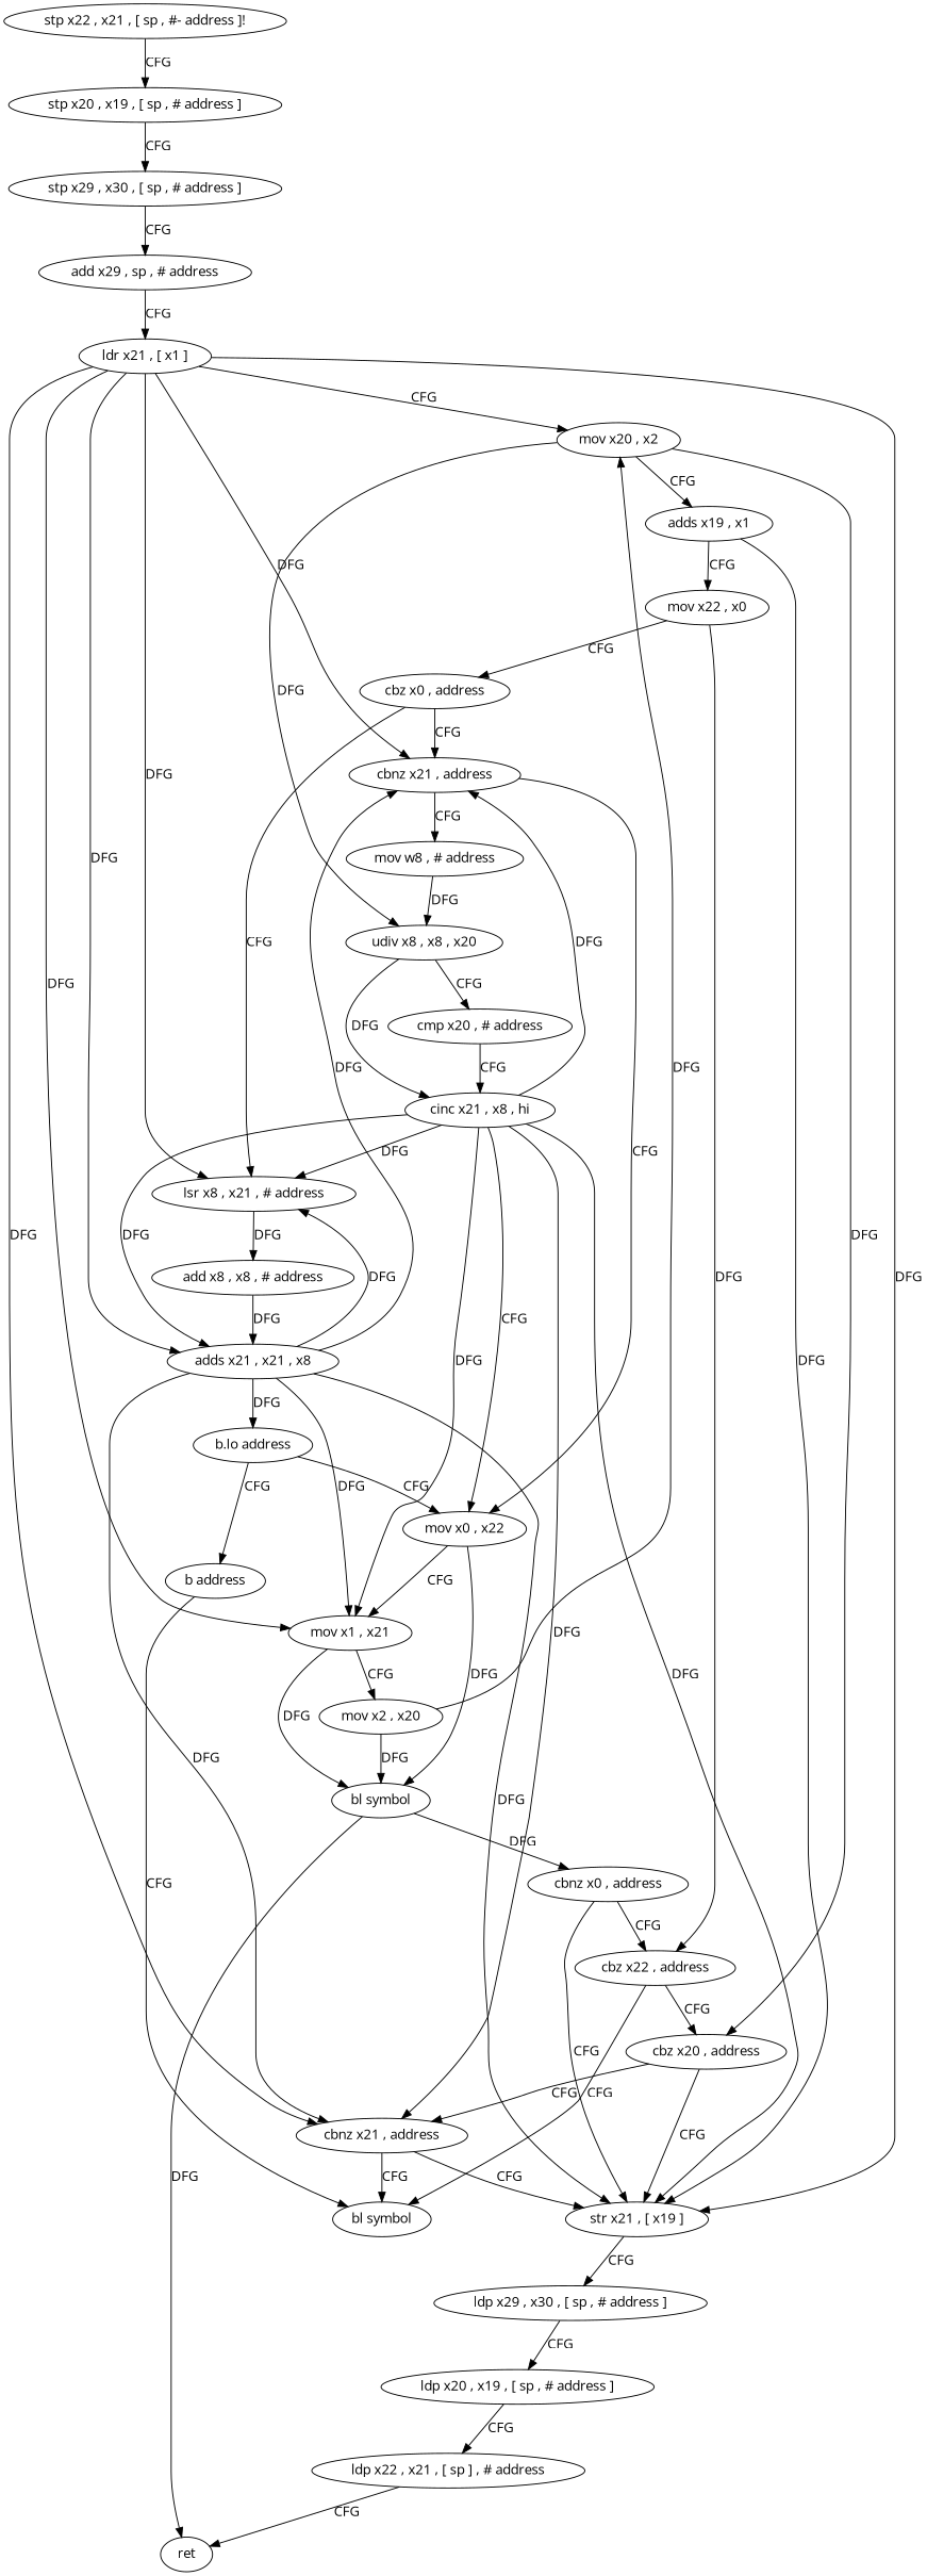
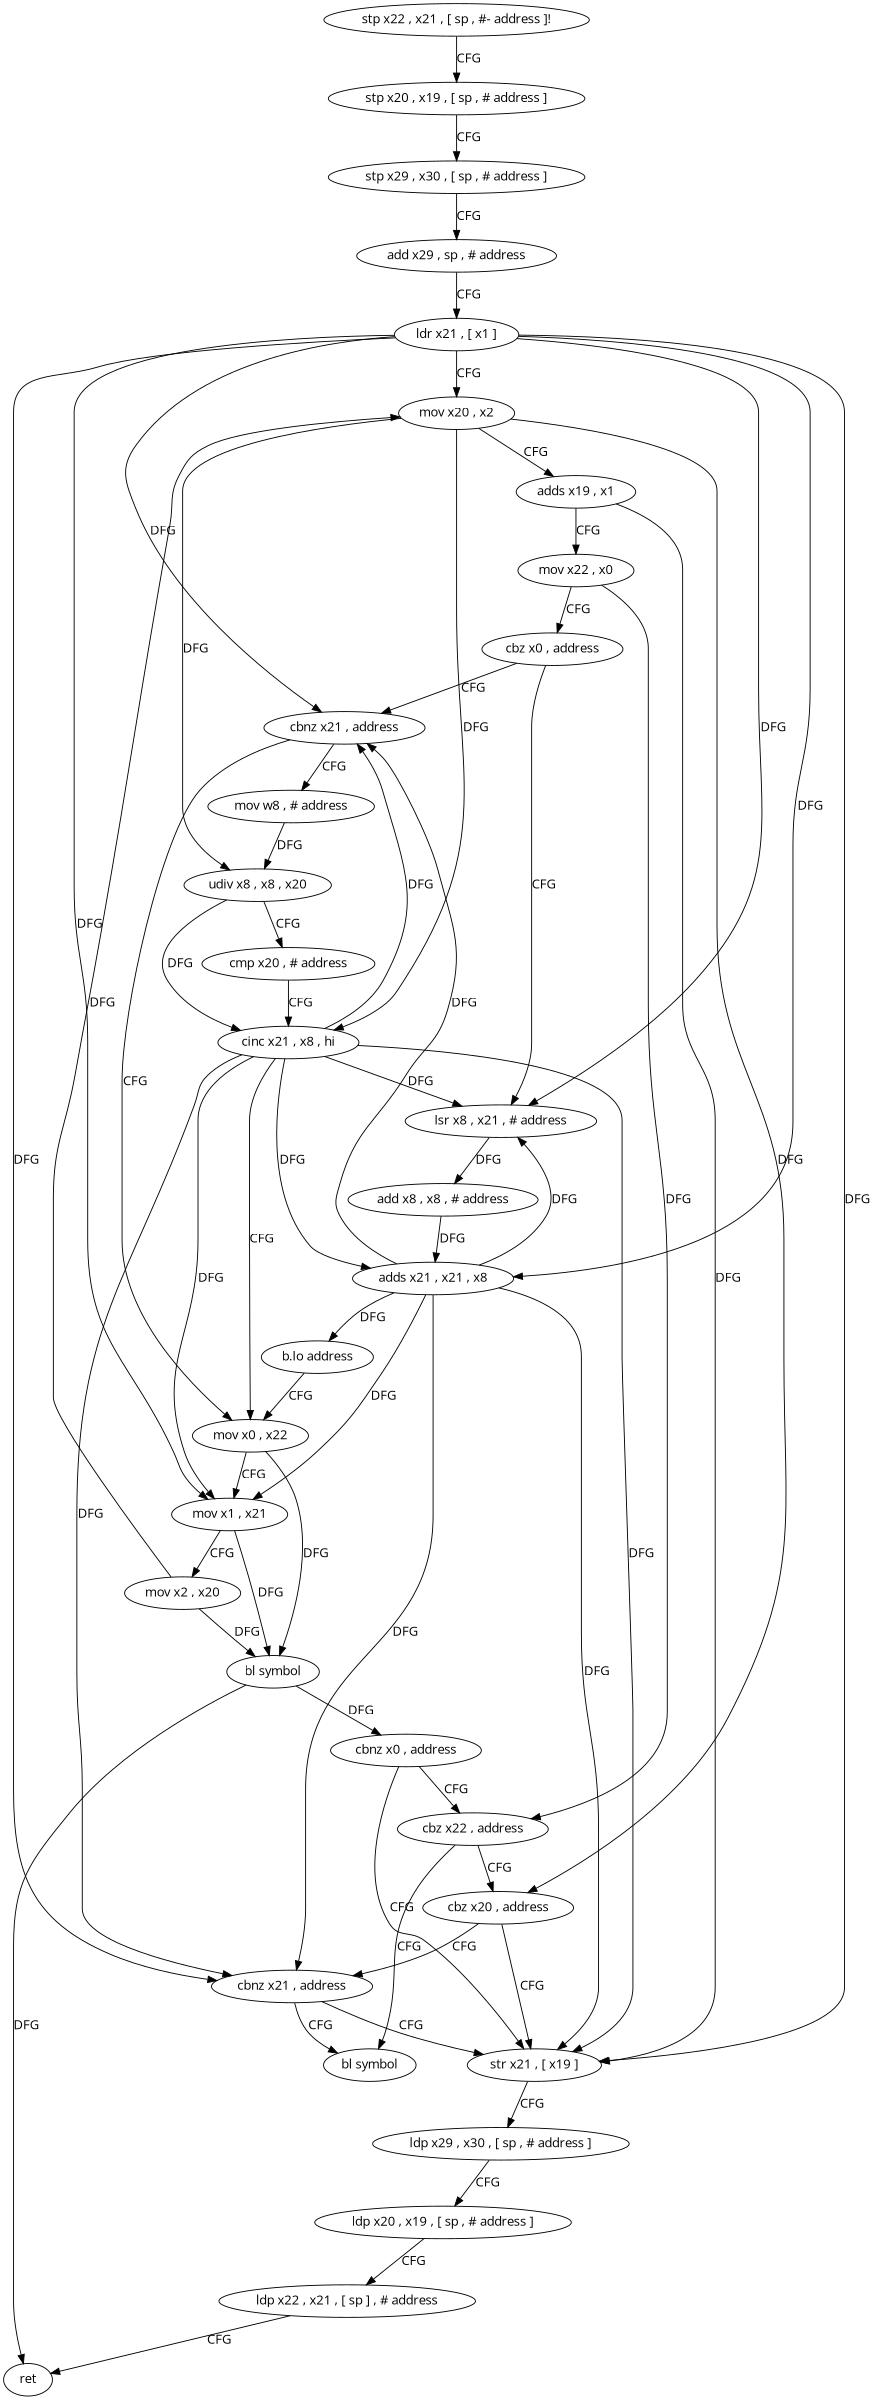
  digraph {
    fontname="Open Sans"
    node [fontname="Open Sans"]
    edge [fontname="Open Sans"]
    n1 [label="stp x22 , x21 , [ sp , #- address ]!"]
    n2 [label="stp x20 , x19 , [ sp , # address ]"]
    n3 [label="stp x29 , x30 , [ sp , # address ]"]
    n4 [label="add x29 , sp , # address"]
    n5 [label="ldr x21 , [ x1 ]"]
    n6 [label="mov x20 , x2"]
    n7 [label="cbnz x21 , address"]
    n8 [label="lsr x8 , x21 , # address"]
    n9 [label="adds x21 , x21 , x8"]
    n10 [label="mov x1 , x21"]
    n11 [label="str x21 , [ x19 ]"]
    n12 [label="cbnz x21 , address"]
    n13 [label="adds x19 , x1"]
    n14 [label="udiv x8 , x8 , x20"]
    n15 [label="cinc x21 , x8 , hi"]
    n16 [label="cbz x20 , address"]
    n17 [label="mov x0 , x22"]
    n18 [label="mov w8 , # address"]
    n19 [label="add x8 , x8 , # address"]
    n20 [label="b.lo address"]
    n21 [label="mov x2 , x20"]
    n22 [label="bl symbol"]
    n23 [label="ldp x29 , x30 , [ sp , # address ]"]
    n24 [label="bl symbol"]
    n25 [label="mov x22 , x0"]
    n26 [label="cmp x20 , # address"]
    n27 [label="cbz x0 , address"]
    n28 [label="cbz x22 , address"]
    n29 [label="cbnz x0 , address"]
    n30 [label=ret]
-   n31 [label="b address"]
    n32 [label="ldp x20 , x19 , [ sp , # address ]"]
    n33 [label="ldp x22 , x21 , [ sp ] , # address"]
    n1 -> n2 [label=CFG]
    n2 -> n3 [label=CFG]
    n3 -> n4 [label=CFG]
    n4 -> n5 [label=CFG]
    n5 -> n6 [label=CFG]
    n5 -> n7 [label=DFG]
    n5 -> n8 [label=DFG]
    n5 -> n9 [label=DFG]
    n5 -> n10 [label=DFG]
    n5 -> n11 [label=DFG]
    n5 -> n12 [label=DFG]
    n6 -> n13 [label=CFG]
    n6 -> n14 [label=DFG]
+   n6 -> n15 [label=DFG]
    n6 -> n16 [label=DFG]
    n7 -> n17 [label=CFG]
    n7 -> n18 [label=CFG]
    n8 -> n19 [label=DFG]
    n9 -> n7 [label=DFG]
    n9 -> n8 [label=DFG]
    n9 -> n10 [label=DFG]
    n9 -> n11 [label=DFG]
    n9 -> n12 [label=DFG]
    n9 -> n20 [label=DFG]
    n10 -> n21 [label=CFG]
    n10 -> n22 [label=DFG]
    n11 -> n23 [label=CFG]
    n12 -> n11 [label=CFG]
    n12 -> n24 [label=CFG]
    n13 -> n11 [label=DFG]
    n13 -> n25 [label=CFG]
    n14 -> n15 [label=DFG]
    n14 -> n26 [label=CFG]
    n15 -> n7 [label=DFG]
    n15 -> n8 [label=DFG]
    n15 -> n9 [label=DFG]
    n15 -> n10 [label=DFG]
    n15 -> n11 [label=DFG]
    n15 -> n12 [label=DFG]
    n15 -> n17 [label=CFG]
    n16 -> n11 [label=CFG]
    n16 -> n12 [label=CFG]
    n17 -> n10 [label=CFG]
    n17 -> n22 [label=DFG]
    n18 -> n14 [label=DFG]
    n19 -> n9 [label=DFG]
    n20 -> n17 [label=CFG]
-   n20 -> n31 [label=CFG]
    n21 -> n6 [label=DFG]
    n21 -> n22 [label=DFG]
    n22 -> n29 [label=DFG]
    n22 -> n30 [label=DFG]
    n23 -> n32 [label=CFG]
    n25 -> n27 [label=CFG]
    n25 -> n28 [label=DFG]
    n26 -> n15 [label=CFG]
    n27 -> n7 [label=CFG]
    n27 -> n8 [label=CFG]
    n28 -> n16 [label=CFG]
    n28 -> n24 [label=CFG]
    n29 -> n11 [label=CFG]
    n29 -> n28 [label=CFG]
-   n31 -> n24 [label=CFG]
    n32 -> n33 [label=CFG]
    n33 -> n30 [label=CFG]
  }
